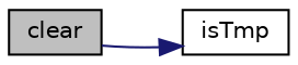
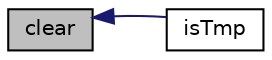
  digraph {
    rankdir=LR
    node [color=black fontname=Helvetica fontsize=10 shape=record]
    n1 [fillcolor=grey75 fontcolor=black height=0.2 label=clear style=filled width=0.4]
    n2 [height=0.2 label=isTmp width=0.4]
-   n1 -> n2 [color=midnightblue fontname=Helvetica fontsize=10 labelfontname=Helvetica labelfontsize=10 style=solid]
+   n2 -> n1 [color=midnightblue fontname=Helvetica fontsize=10 labelfontname=Helvetica labelfontsize=10 style=solid]
  }
